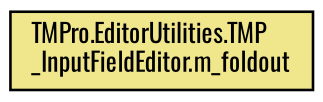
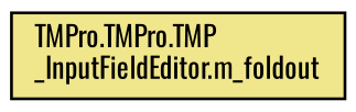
  digraph {
    rankdir=LR
    fontname=Oswald
-   n1 [color=black fillcolor=khaki fontname=Oswald fontsize=10 height=0.2 label="TMPro.EditorUtilities.TMP\l_InputFieldEditor.m_foldout" shape=record style=filled width=0.4]
+   n1 [color=black fillcolor=khaki fontname=Oswald fontsize=10 height=0.2 label="TMPro.TMPro.TMP\l_InputFieldEditor.m_foldout" shape=record style=filled width=0.4]
  }
